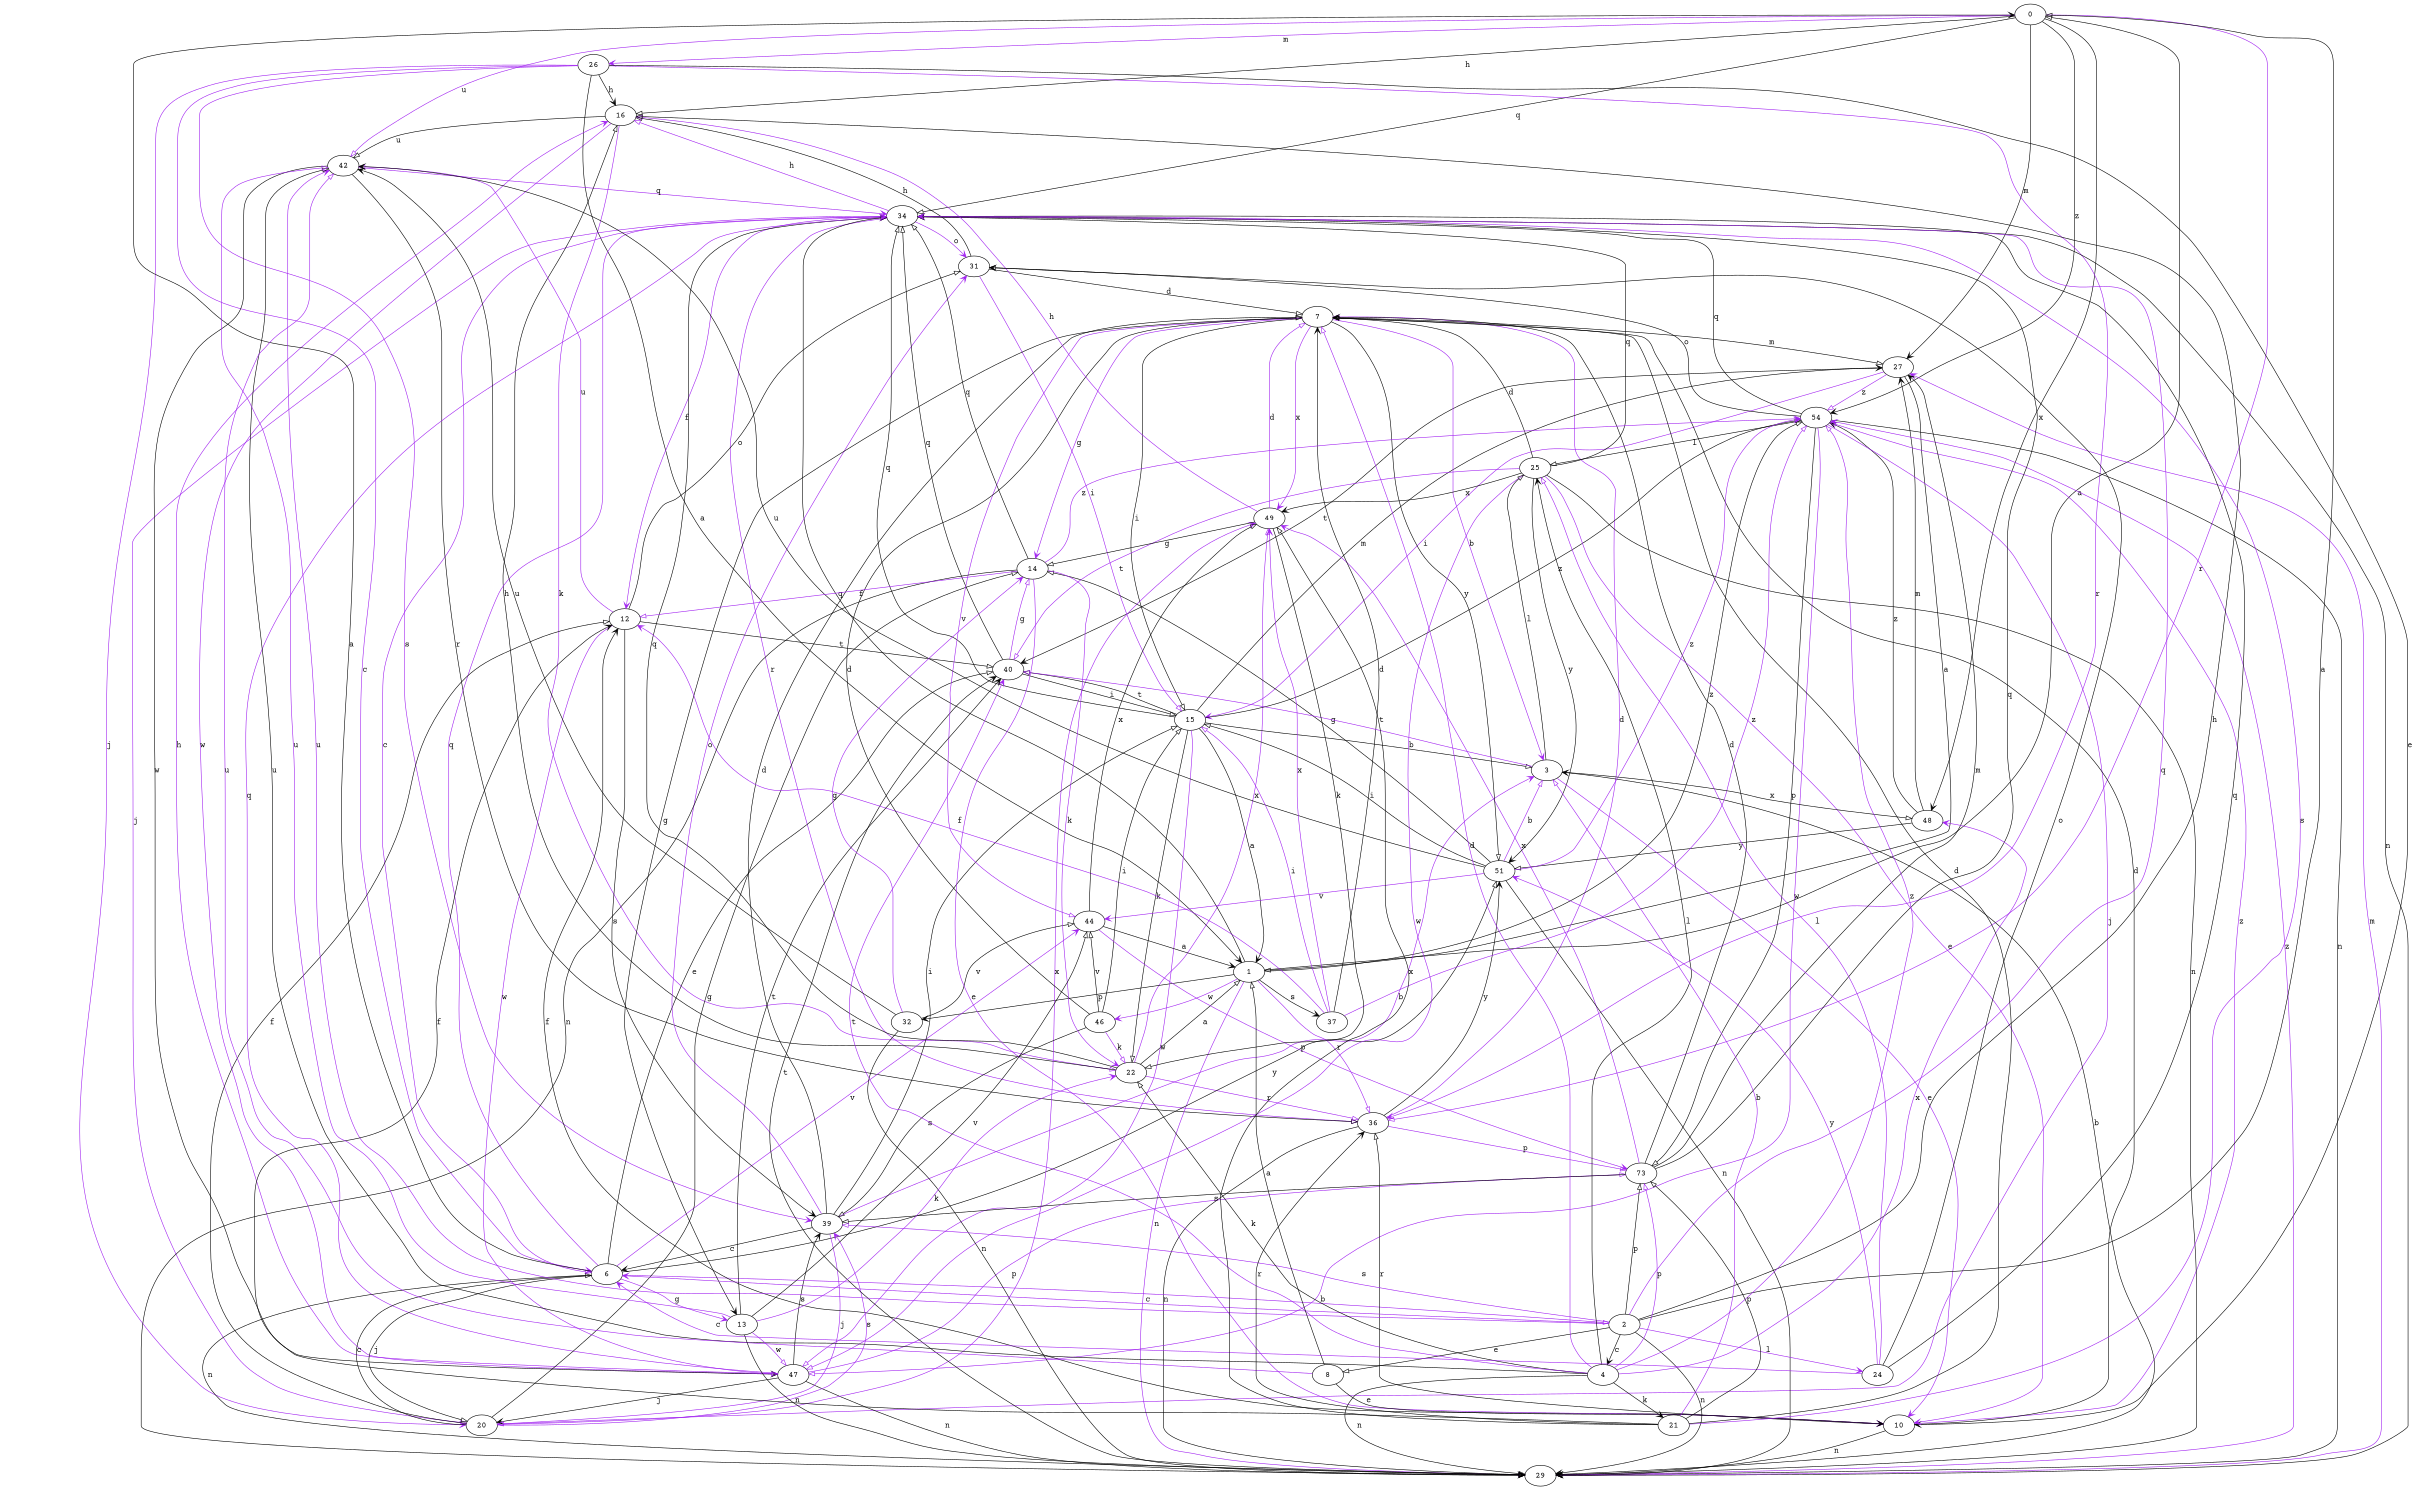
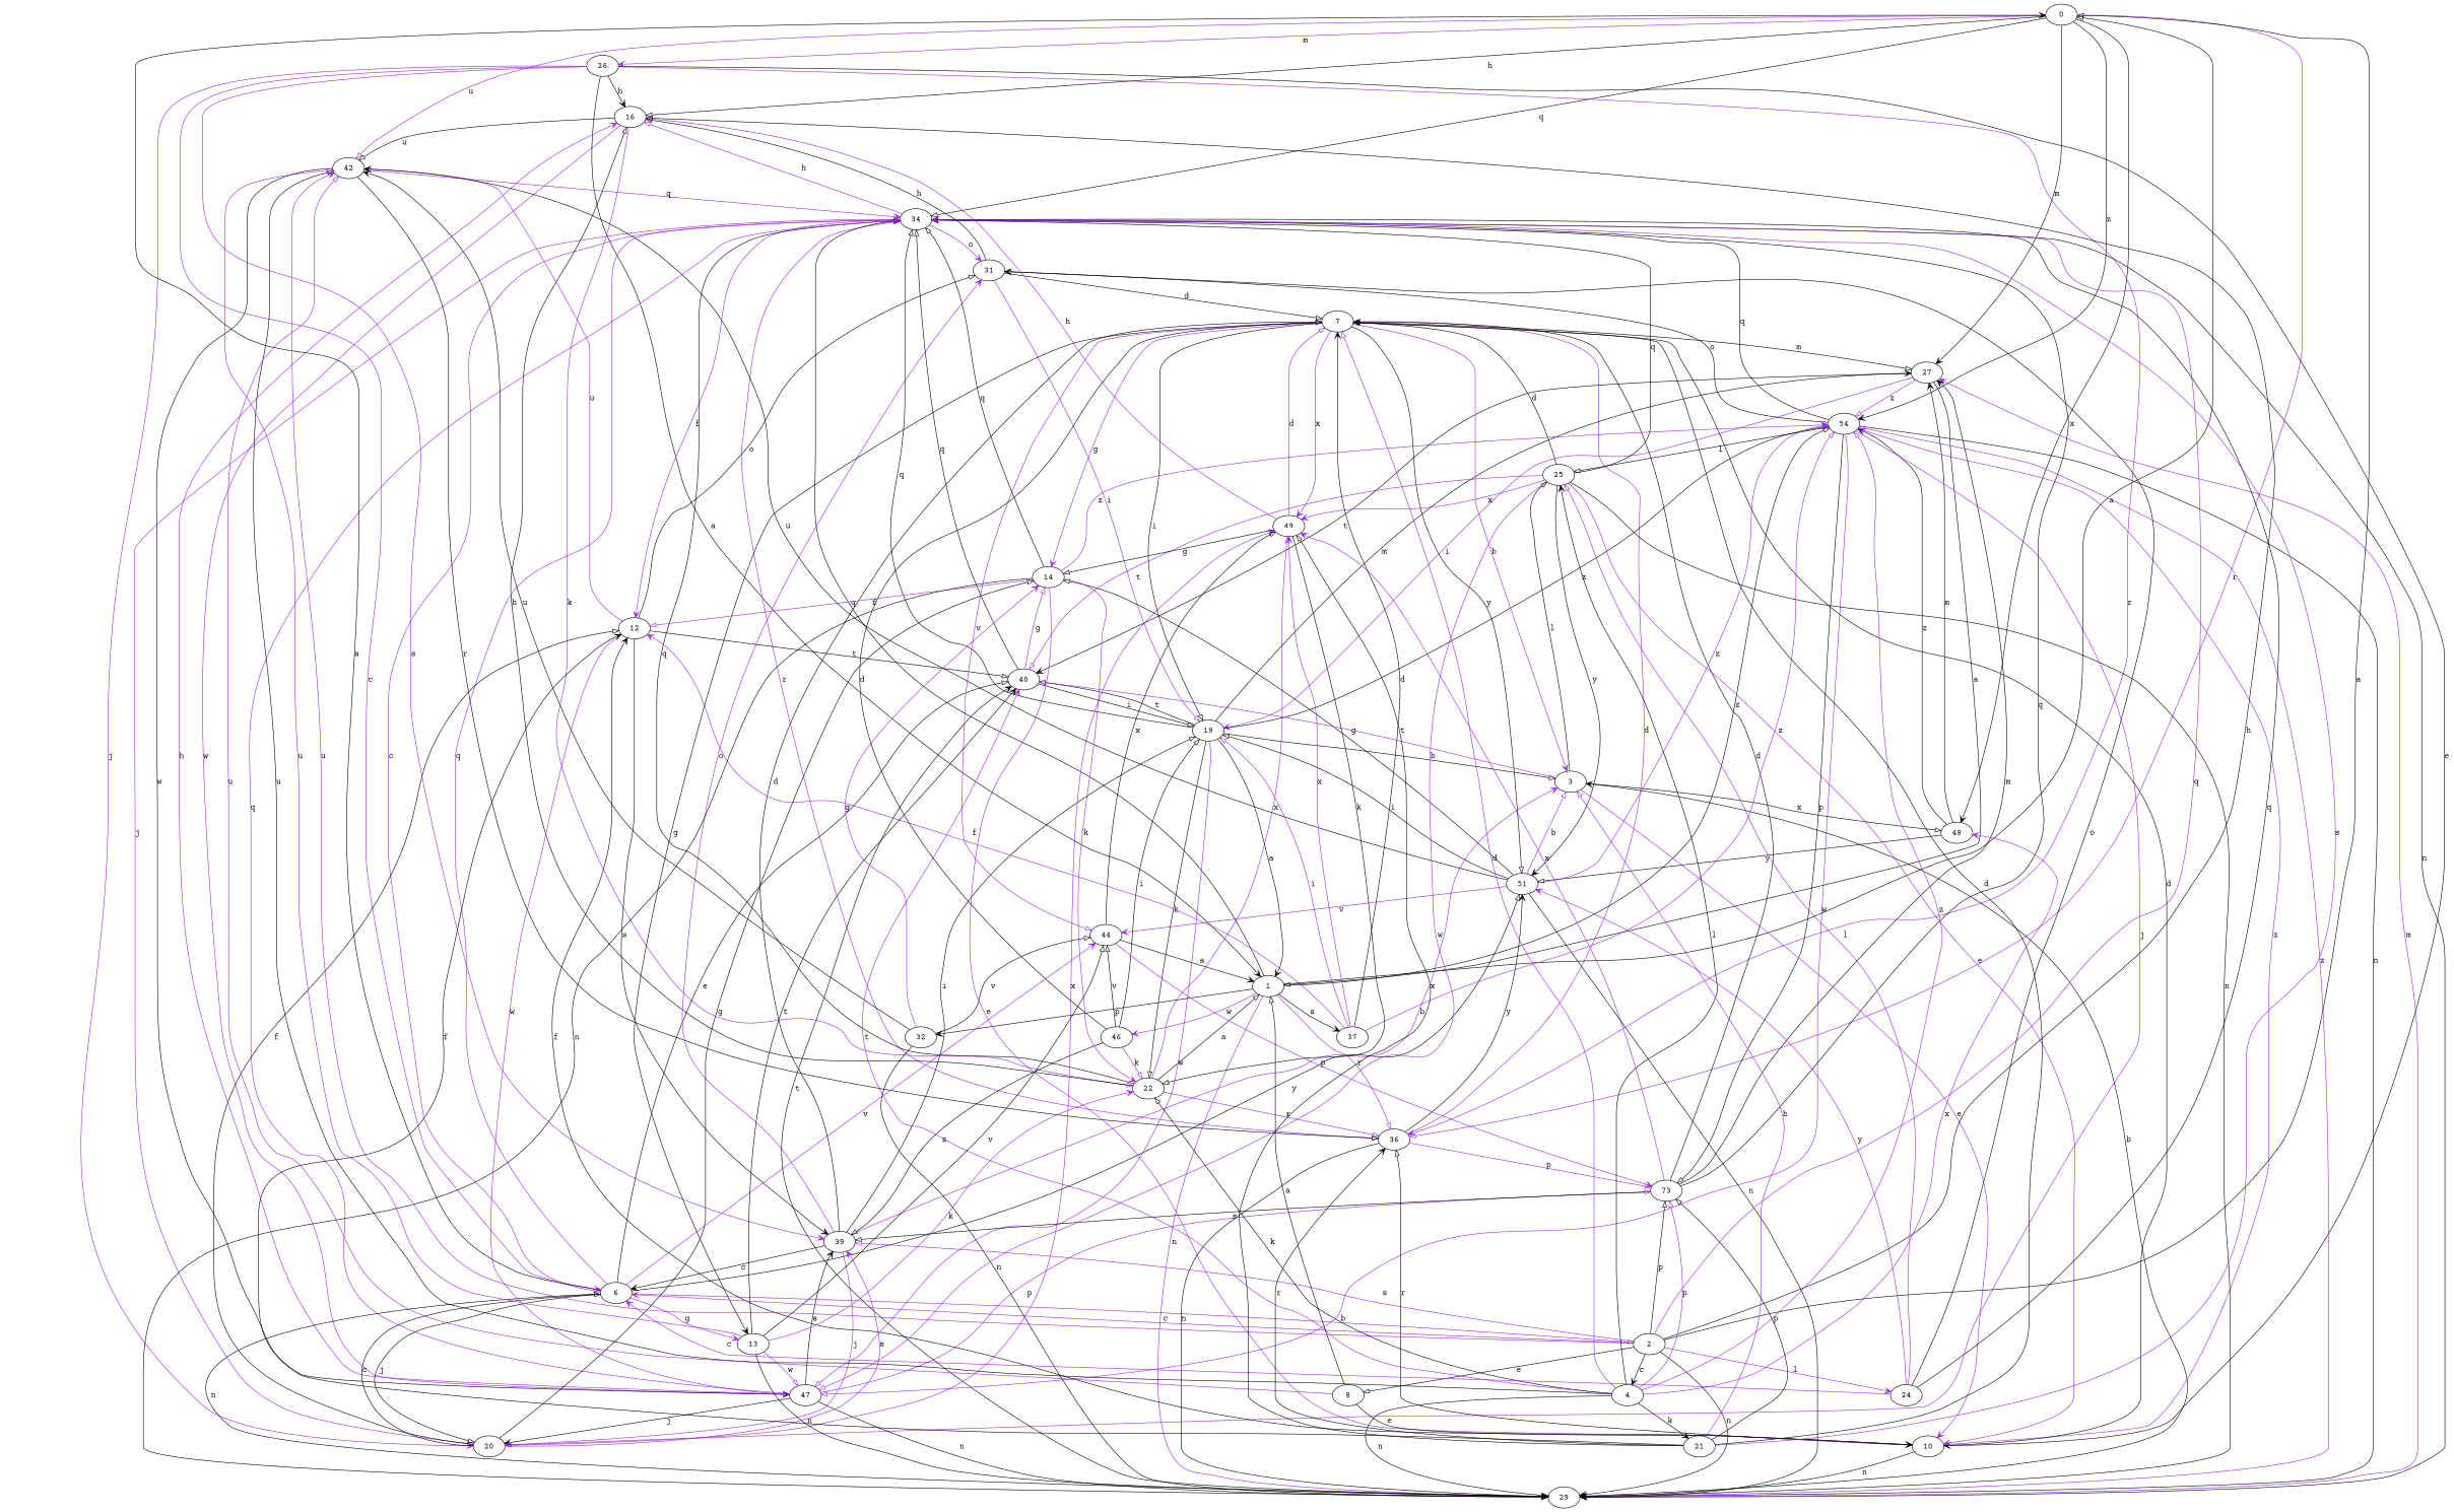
  strict digraph {
    fontname="Courier Prime"
    node [fontname="Courier Prime"]
    edge [arrowhead=onormal color=black fontname="Courier Prime"]
    0
    16
    26
    27
    34
    36
    42
    48
    54
    22
    47
    1
    6
    39
    10
    20
    40
-   19 [label=15]
+   19
    29
    12
    31
    n22 [label=73]
    7
    51
    25
    32
    37
    46
    3
    44
    14
    49
    2
    n34 [label=4]
    8
    24
    21
    13
    0 -> 16 [label=h]
    0 -> 26 [arrowhead=vee color=purple label=m]
    0 -> 27 [arrowhead=vee label=m]
    0 -> 34 [label=q]
    0 -> 36 [color=purple label=r]
    0 -> 42 [color=purple label=u]
    0 -> 48 [arrowhead=vee label=x]
    0 -> 54 [arrowhead=vee label=z]
    16 -> 42 [label=u]
    16 -> 22 [color=purple label=k]
    16 -> 47 [color=purple label=w]
    26 -> 16 [arrowhead=vee label=h]
    26 -> 36 [arrowhead=vee color=purple label=r]
    26 -> 1 [arrowhead=vee label=a]
    26 -> 6 [arrowhead=vee color=purple label=c]
    26 -> 39 [arrowhead=vee color=purple label=s]
    26 -> 10 [arrowhead=vee label=e]
    26 -> 20 [arrowhead=vee color=purple label=j]
    27 -> 54 [color=purple label=z]
    27 -> 1 [label=a]
    27 -> 40 [arrowhead=vee label=t]
    27 -> 19 [arrowhead=vee color=purple label=i]
    34 -> 16 [color=purple label=h]
    34 -> 36 [color=purple label=r]
    34 -> 6 [color=purple label=c]
    34 -> 20 [color=purple label=j]
    34 -> 29 [label=n]
    34 -> 12 [arrowhead=vee color=purple label=f]
    34 -> 31 [arrowhead=vee color=purple label=o]
    36 -> 29 [label=n]
    36 -> n22 [color=purple label=p]
    36 -> 7 [color=purple label=d]
    36 -> 51 [arrowhead=vee label=y]
    42 -> 34 [arrowhead=vee color=purple label=q]
    42 -> 36 [label=r]
    42 -> 47 [arrowhead=vee label=w]
    48 -> 27 [arrowhead=vee label=m]
    48 -> 54 [arrowhead=vee label=z]
    48 -> 51 [label=y]
    54 -> 34 [arrowhead=vee label=q]
    54 -> 47 [color=purple label=w]
    54 -> 20 [color=purple label=j]
    54 -> 29 [arrowhead=vee label=n]
    54 -> 31 [label=o]
    54 -> n22 [label=p]
    54 -> 25 [label=l]
    22 -> 16 [label=h]
    22 -> 34 [arrowhead=vee label=q]
    22 -> 36 [color=purple label=r]
    22 -> 1 [label=a]
    22 -> 49 [color=purple label=x]
    47 -> 16 [arrowhead=vee color=purple label=h]
    47 -> 34 [arrowhead=vee color=purple label=q]
    47 -> 39 [arrowhead=vee label=s]
    47 -> 20 [arrowhead=vee label=j]
    47 -> 29 [label=n]
    47 -> n22 [color=purple label=p]
    1 -> 0 [label=a]
    1 -> 34 [label=q]
    1 -> 36 [color=purple label=r]
    1 -> 54 [label=z]
    1 -> 29 [color=purple label=n]
    1 -> 32 [arrowhead=vee label=p]
    1 -> 37 [arrowhead=vee label=s]
    1 -> 46 [arrowhead=vee color=purple label=w]
    6 -> 0 [arrowhead=vee label=a]
    6 -> 34 [arrowhead=vee color=purple label=q]
    6 -> 20 [label=j]
    6 -> 40 [label=e]
    6 -> 29 [label=n]
    6 -> 51 [label=y]
    6 -> 44 [arrowhead=vee color=purple label=v]
    6 -> 2 [color=purple label=b]
    6 -> 13 [arrowhead=vee color=purple label=g]
    39 -> 6 [arrowhead=vee label=c]
    39 -> 20 [color=purple label=j]
    39 -> 19 [label=i]
    39 -> 31 [arrowhead=vee color=purple label=o]
    39 -> 7 [label=d]
    39 -> 3 [arrowhead=vee color=purple label=b]
    10 -> 36 [label=r]
    10 -> 54 [color=purple label=z]
    10 -> 29 [arrowhead=vee label=n]
    10 -> 12 [arrowhead=vee label=f]
    10 -> 7 [label=d]
    20 -> 6 [label=c]
    20 -> 39 [arrowhead=vee color=purple label=s]
    20 -> 12 [label=f]
    20 -> 14 [label=g]
    20 -> 49 [arrowhead=vee color=purple label=x]
    40 -> 34 [label=q]
    40 -> 19 [label=i]
    40 -> 14 [color=purple label=g]
    19 -> 27 [arrowhead=vee label=m]
    19 -> 34 [label=q]
    19 -> 54 [label=z]
    19 -> 22 [label=k]
    19 -> 47 [color=purple label=w]
    19 -> 1 [arrowhead=vee label=a]
    19 -> 40 [label=t]
    19 -> 3 [label=b]
    29 -> 27 [arrowhead=vee color=purple label=m]
-   29 -> 54 [arrowhead=vee color=purple label=z]
+   29 -> 54 [color=purple label=z]
    29 -> 40 [arrowhead=vee label=t]
    29 -> 3 [arrowhead=vee label=b]
    12 -> 42 [color=purple label=u]
    12 -> 47 [color=purple label=w]
    12 -> 39 [arrowhead=vee label=s]
    12 -> 40 [label=t]
    12 -> 31 [label=o]
    31 -> 16 [label=h]
    31 -> 19 [color=purple label=i]
    31 -> 7 [label=d]
    n22 -> 27 [arrowhead=vee label=m]
    n22 -> 34 [label=q]
    n22 -> 39 [label=s]
    n22 -> 7 [arrowhead=vee label=d]
    n22 -> 49 [arrowhead=vee color=purple label=x]
    7 -> 27 [label=m]
    7 -> 19 [label=i]
    7 -> 51 [label=y]
    7 -> 3 [arrowhead=vee color=purple label=b]
    7 -> 44 [color=purple label=v]
    7 -> 14 [arrowhead=vee color=purple label=g]
    7 -> 49 [arrowhead=vee color=purple label=x]
    7 -> 13 [arrowhead=vee label=g]
    51 -> 42 [arrowhead=vee label=u]
    51 -> 54 [arrowhead=vee color=purple label=z]
    51 -> 19 [label=i]
    51 -> 29 [label=n]
    51 -> 3 [color=purple label=b]
    51 -> 44 [arrowhead=vee color=purple label=v]
    51 -> 14 [label=g]
    25 -> 34 [arrowhead=vee label=q]
    25 -> 47 [color=purple label=w]
    25 -> 10 [arrowhead=vee color=purple label=e]
    25 -> 40 [color=purple label=t]
    25 -> 29 [arrowhead=vee label=n]
    25 -> 7 [label=d]
    25 -> 51 [arrowhead=vee label=y]
-   25 -> 49 [arrowhead=vee label=x]
+   25 -> 49 [arrowhead=vee color=purple label=x]
    32 -> 42 [arrowhead=vee label=u]
    32 -> 29 [label=n]
    32 -> 44 [label=v]
    32 -> 14 [arrowhead=vee color=purple label=g]
    37 -> 54 [color=purple label=z]
    37 -> 19 [color=purple label=i]
    37 -> 12 [arrowhead=vee color=purple label=f]
    37 -> 7 [arrowhead=vee label=d]
    37 -> 49 [arrowhead=vee color=purple label=x]
    46 -> 22 [color=purple label=k]
    46 -> 39 [label=s]
    46 -> 19 [label=i]
    46 -> 7 [label=d]
    46 -> 44 [label=v]
    3 -> 48 [label=x]
    3 -> 10 [arrowhead=vee color=purple label=e]
    3 -> 40 [color=purple label=t]
    3 -> 25 [label=l]
    44 -> 1 [arrowhead=vee label=a]
    44 -> n22 [arrowhead=vee color=purple label=p]
    44 -> 49 [label=x]
    14 -> 34 [label=q]
    14 -> 54 [arrowhead=vee color=purple label=z]
    14 -> 22 [arrowhead=vee color=purple label=k]
    14 -> 10 [arrowhead=vee color=purple label=e]
    14 -> 29 [arrowhead=vee label=n]
    14 -> 12 [color=purple label=f]
    49 -> 16 [color=purple label=h]
    49 -> 22 [label=k]
    49 -> 7 [color=purple label=d]
    49 -> 14 [label=g]
    2 -> 0 [label=a]
    2 -> 16 [label=h]
    2 -> 34 [color=purple label=q]
    2 -> 42 [arrowhead=vee color=purple label=u]
    2 -> 6 [arrowhead=vee color=purple label=c]
    2 -> 39 [color=purple label=s]
    2 -> 29 [arrowhead=vee label=n]
    2 -> n22 [label=p]
    2 -> n34 [arrowhead=vee label=c]
    2 -> 8 [label=e]
    2 -> 24 [arrowhead=vee color=purple label=l]
    n34 -> 42 [label=u]
    n34 -> 48 [arrowhead=vee color=purple label=x]
    n34 -> 54 [color=purple label=z]
    n34 -> 22 [label=k]
    n34 -> 40 [arrowhead=vee color=purple label=t]
    n34 -> 29 [label=n]
    n34 -> n22 [color=purple label=p]
    n34 -> 7 [color=purple label=d]
    n34 -> 25 [arrowhead=vee label=l]
    n34 -> 21 [arrowhead=vee label=k]
    8 -> 42 [color=purple label=u]
    8 -> 1 [label=a]
    8 -> 10 [arrowhead=vee label=e]
    24 -> 34 [label=q]
    24 -> 6 [arrowhead=vee color=purple label=c]
    24 -> 31 [arrowhead=vee label=o]
    24 -> 51 [arrowhead=vee color=purple label=y]
    24 -> 25 [color=purple label=l]
    21 -> 34 [arrowhead=vee color=purple label=s]
    21 -> 36 [arrowhead=vee label=r]
    21 -> 12 [arrowhead=vee label=f]
    21 -> n22 [label=p]
    21 -> 7 [label=d]
    21 -> 3 [color=purple label=b]
    21 -> 49 [label=x]
    13 -> 42 [color=purple label=u]
    13 -> 22 [arrowhead=vee color=purple label=k]
    13 -> 47 [color=purple label=w]
    13 -> 40 [arrowhead=vee label=t]
    13 -> 29 [arrowhead=vee label=n]
    13 -> 44 [label=v]
  }
